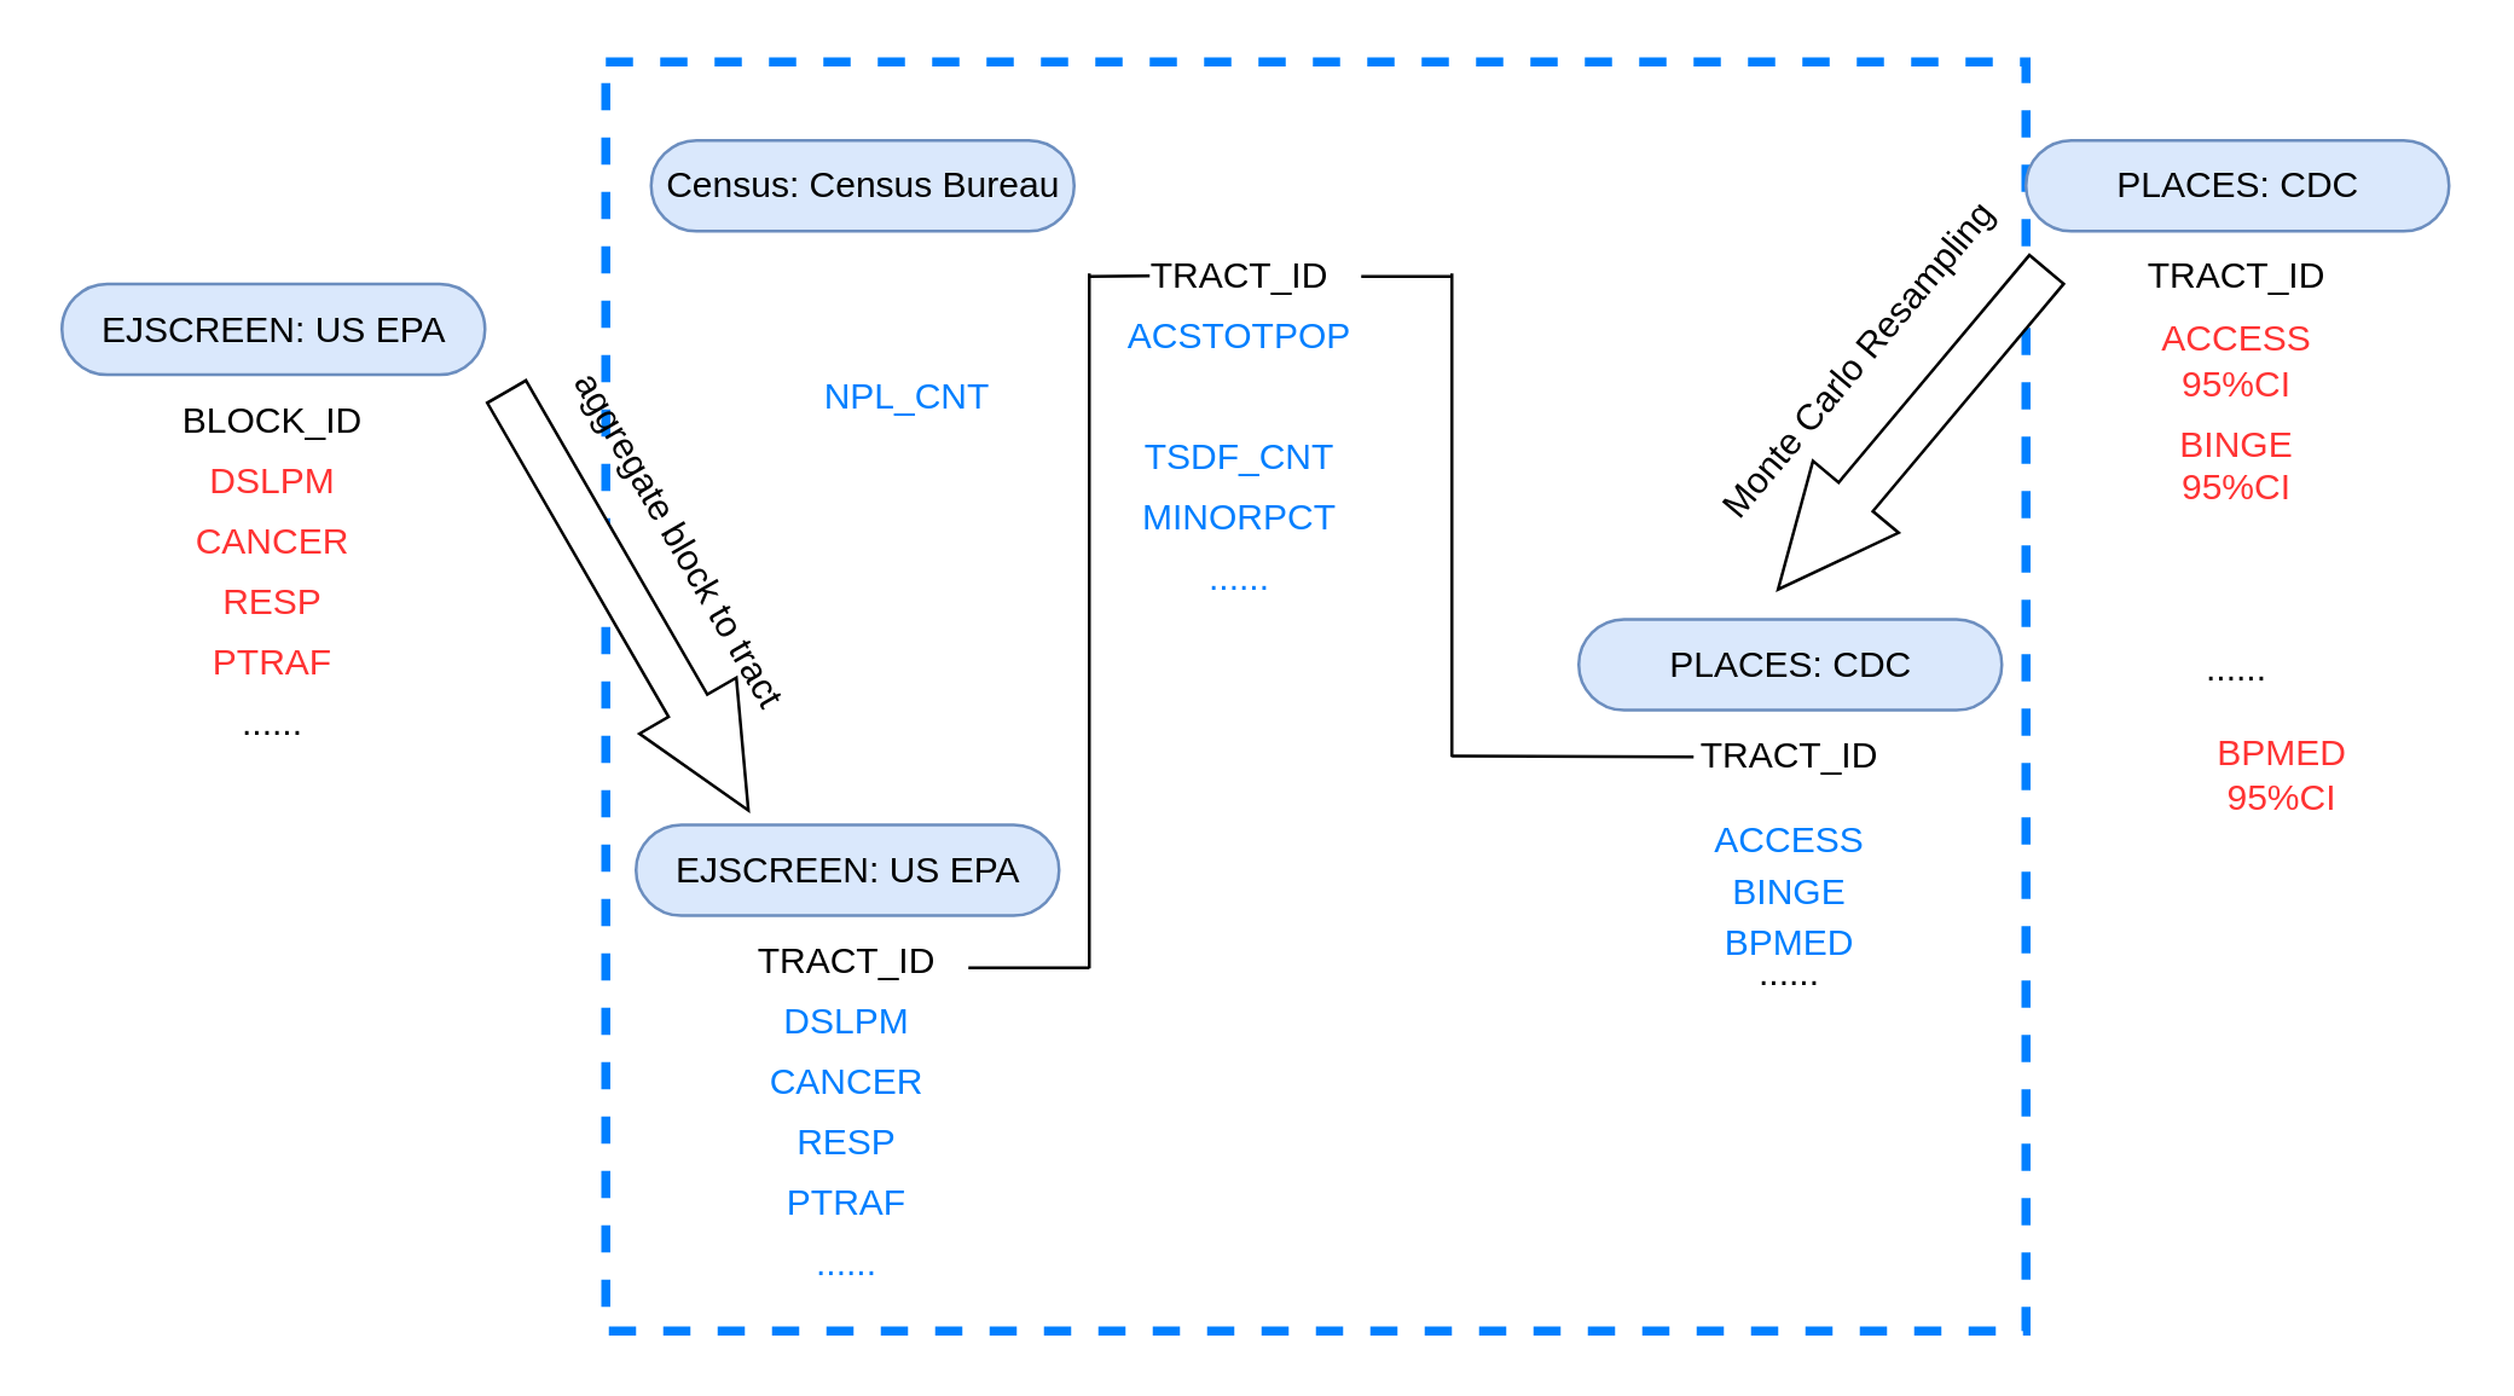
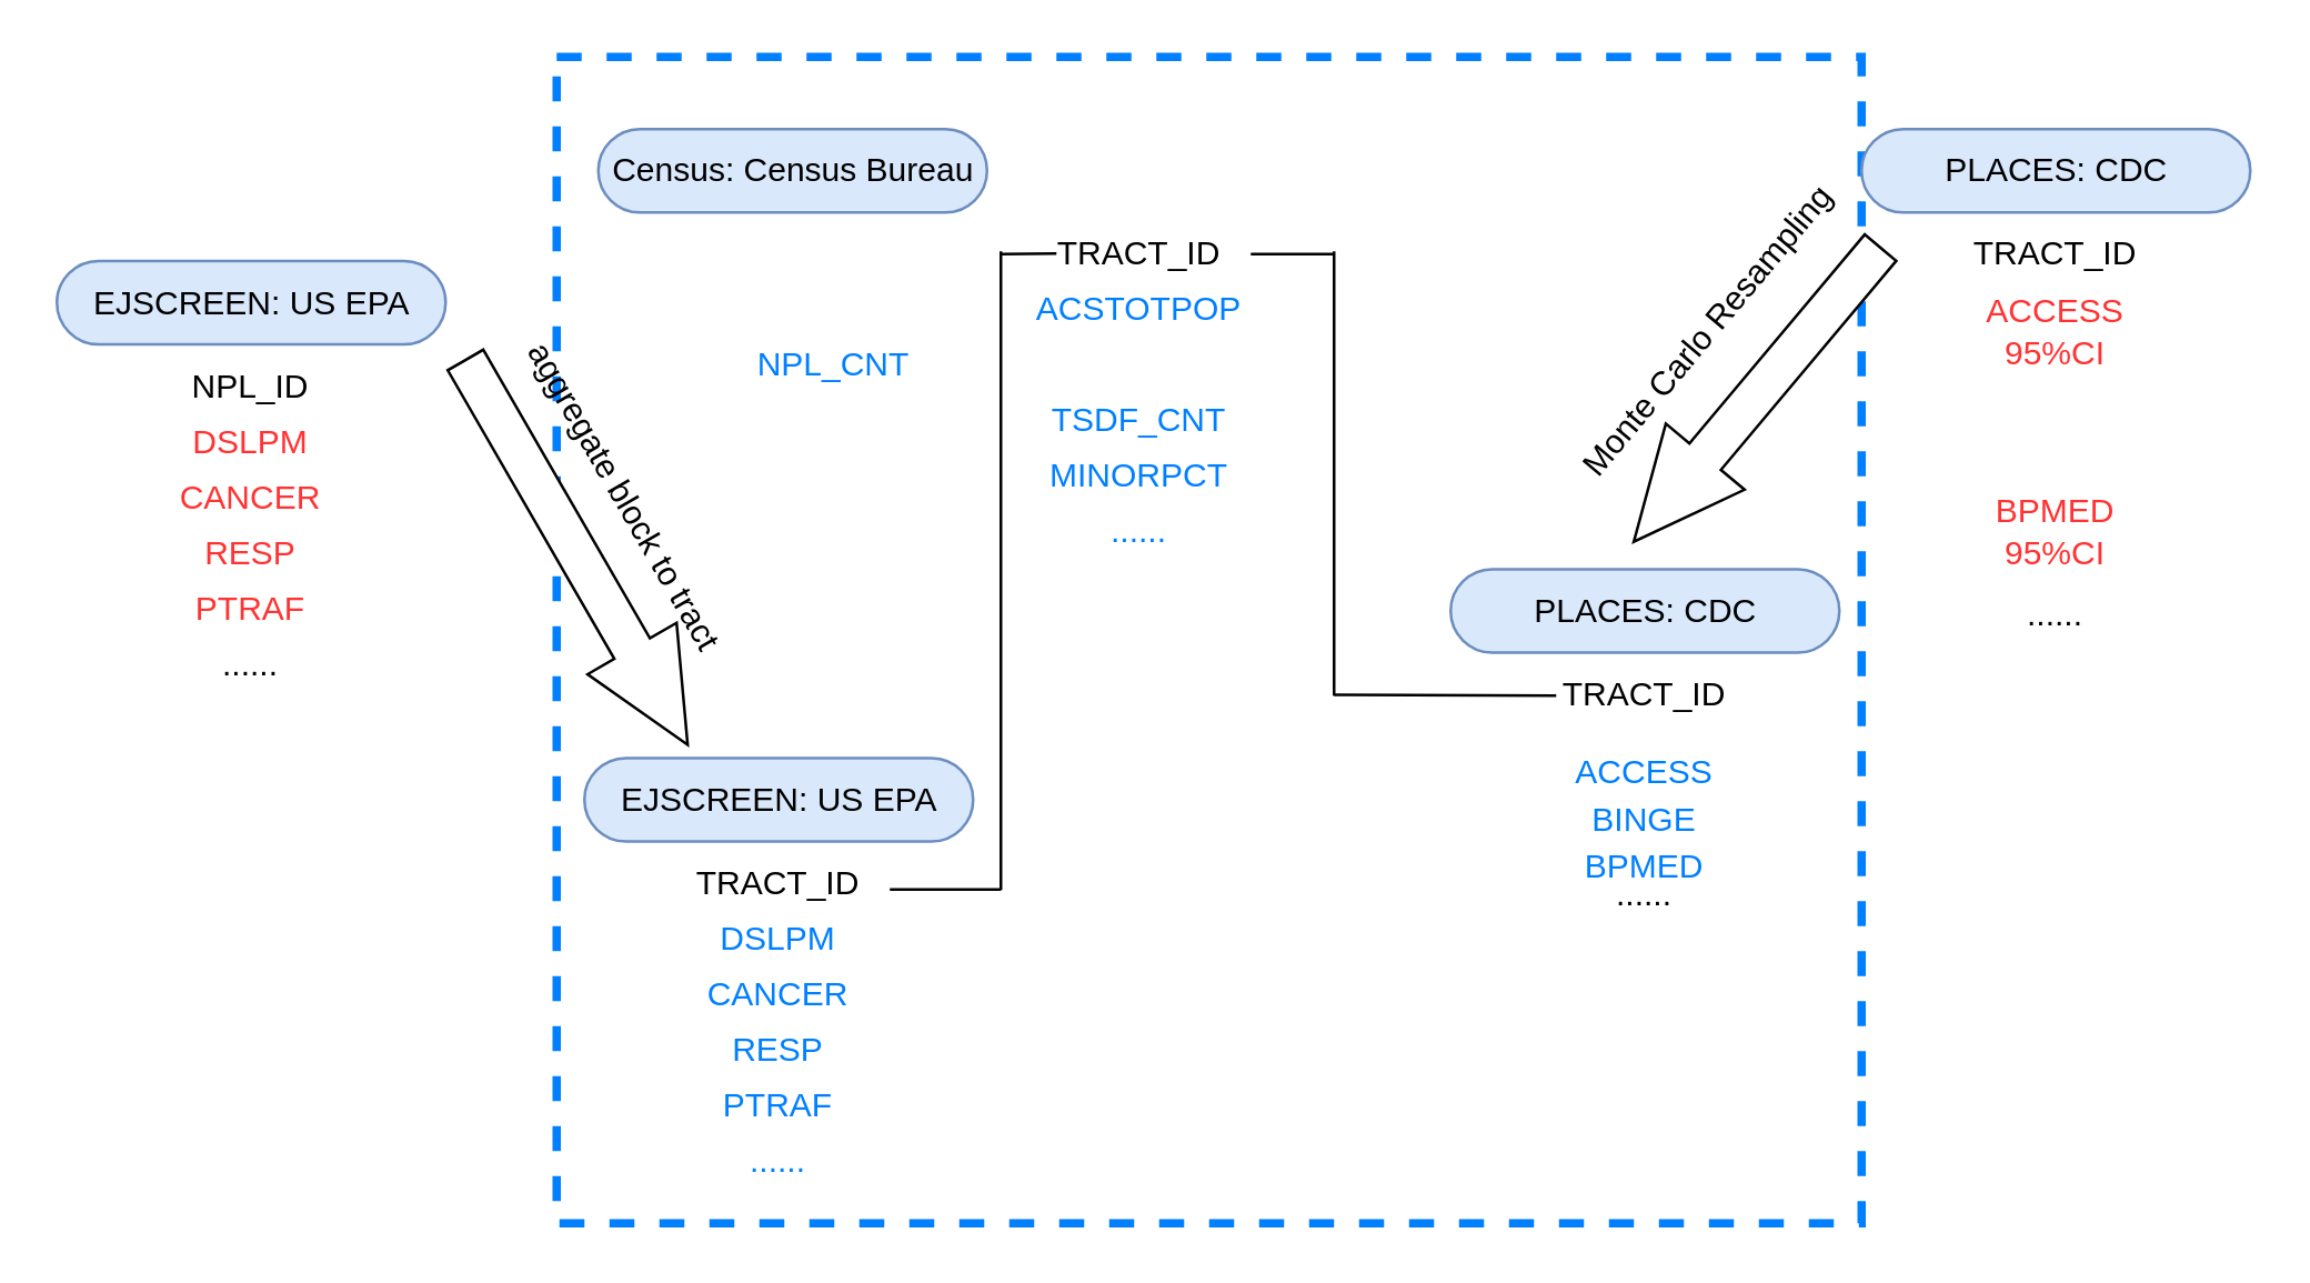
  <mxCell id="0" />
  <mxCell id="1" parent="0" />
  <mxCell id="2" value="" style="rounded=0;whiteSpace=wrap;html=1;glass=0;fontColor=#007FFF;strokeColor=#007FFF;strokeWidth=3;dashed=1;" vertex="1" parent="1"><mxGeometry x="200" width="470" height="420" as="geometry" y="20" /></mxCell>
  <mxCell id="3" value="DSLPM" style="text;html=1;strokeColor=none;fillColor=none;align=center;verticalAlign=middle;whiteSpace=wrap;rounded=0;fontColor=#FF3333;" vertex="1" parent="1"><mxGeometry x="70" y="148.5" width="40" height="20" as="geometry" /></mxCell>
  <mxCell id="4" value="CANCER" style="text;html=1;strokeColor=none;fillColor=none;align=center;verticalAlign=middle;whiteSpace=wrap;rounded=0;fontColor=#FF3333;" vertex="1" parent="1"><mxGeometry x="70" y="168.5" width="40" height="20" as="geometry" /></mxCell>
  <mxCell id="5" value="RESP" style="text;html=1;strokeColor=none;fillColor=none;align=center;verticalAlign=middle;whiteSpace=wrap;rounded=0;fontColor=#FF3333;" vertex="1" parent="1"><mxGeometry x="70" y="188.5" width="40" height="20" as="geometry" /></mxCell>
  <mxCell id="6" value="PTRAF" style="text;html=1;strokeColor=none;fillColor=none;align=center;verticalAlign=middle;whiteSpace=wrap;rounded=0;fontColor=#FF3333;" vertex="1" parent="1"><mxGeometry x="70" y="208.5" width="40" height="20" as="geometry" /></mxCell>
  <mxCell id="7" value="......" style="text;html=1;strokeColor=none;fillColor=none;align=center;verticalAlign=middle;whiteSpace=wrap;rounded=0;" vertex="1" parent="1"><mxGeometry x="70" y="228.5" width="40" height="20" as="geometry" /></mxCell>
  <mxCell id="8" value="ACSTOTPOP" style="text;html=1;strokeColor=none;fillColor=none;align=center;verticalAlign=middle;whiteSpace=wrap;rounded=0;fontColor=#007FFF;" vertex="1" parent="1"><mxGeometry x="390" y="101" width="40" height="20" as="geometry" /></mxCell>
  <mxCell id="9" value="NPL_CNT" style="text;html=1;strokeColor=none;fillColor=none;align=center;verticalAlign=middle;whiteSpace=wrap;rounded=0;fontColor=#007FFF;" vertex="1" parent="1"><mxGeometry x="280" y="121" width="40" height="20" as="geometry" /></mxCell>
  <mxCell id="10" value="TSDF_CNT" style="text;html=1;strokeColor=none;fillColor=none;align=center;verticalAlign=middle;whiteSpace=wrap;rounded=0;fontColor=#007FFF;" vertex="1" parent="1"><mxGeometry x="390" y="141" width="40" height="20" as="geometry" /></mxCell>
  <mxCell id="11" value="MINORPCT" style="text;html=1;strokeColor=none;fillColor=none;align=center;verticalAlign=middle;whiteSpace=wrap;rounded=0;fontColor=#007FFF;" vertex="1" parent="1"><mxGeometry x="390" y="161" width="40" height="20" as="geometry" /></mxCell>
  <mxCell id="12" value="......" style="text;html=1;strokeColor=none;fillColor=none;align=center;verticalAlign=middle;whiteSpace=wrap;rounded=0;fontColor=#007FFF;" vertex="1" parent="1"><mxGeometry x="390" y="181" width="40" height="20" as="geometry" /></mxCell>
  <mxCell id="13" value="ACCESS 95%CI" style="text;html=1;strokeColor=none;fillColor=none;align=center;verticalAlign=middle;whiteSpace=wrap;rounded=0;glass=1;fontColor=#FF3333;" vertex="1" parent="1"><mxGeometry x="720" y="109" width="40" height="20" as="geometry" /></mxCell>
- <mxCell id="14" value="BINGE 95%CI&lt;br&gt;&amp;nbsp;" style="text;html=1;strokeColor=none;fillColor=none;align=center;verticalAlign=middle;whiteSpace=wrap;rounded=0;glass=1;fontColor=#FF3333;" vertex="1" parent="1"><mxGeometry x="720" y="151" width="40" height="20" as="geometry" /></mxCell>
- <mxCell id="15" value="BPMED&lt;br&gt;95%CI" style="text;html=1;strokeColor=none;fillColor=none;align=center;verticalAlign=middle;whiteSpace=wrap;rounded=0;glass=1;fontColor=#FF3333;" vertex="1" parent="1"><mxGeometry x="735" y="246" width="40" height="20" as="geometry" /></mxCell>
+ <mxCell id="15" value="BPMED&lt;br&gt;95%CI" style="text;html=1;strokeColor=none;fillColor=none;align=center;verticalAlign=middle;whiteSpace=wrap;rounded=0;glass=1;fontColor=#FF3333;" vertex="1" parent="1"><mxGeometry x="720" y="181" width="40" height="20" as="geometry" /></mxCell>
  <mxCell id="16" value="......" style="text;html=1;strokeColor=none;fillColor=none;align=center;verticalAlign=middle;whiteSpace=wrap;rounded=0;glass=1;" vertex="1" parent="1"><mxGeometry x="720" y="211" width="40" height="20" as="geometry" /></mxCell>
  <mxCell id="17" value="TRACT_ID" style="text;html=1;strokeColor=none;fillColor=none;align=center;verticalAlign=middle;whiteSpace=wrap;rounded=0;glass=1;" vertex="1" parent="1"><mxGeometry x="720" y="81" width="40" height="20" as="geometry" /></mxCell>
  <mxCell id="18" value="TRACT_ID" style="text;html=1;strokeColor=none;fillColor=none;align=center;verticalAlign=middle;whiteSpace=wrap;rounded=0;glass=1;" vertex="1" parent="1"><mxGeometry x="390" y="81" width="40" height="20" as="geometry" /></mxCell>
- <mxCell id="19" value="BLOCK_ID" style="text;html=1;strokeColor=none;fillColor=none;align=center;verticalAlign=middle;whiteSpace=wrap;rounded=0;glass=1;" vertex="1" parent="1"><mxGeometry x="70" y="128.5" width="40" height="20" as="geometry" /></mxCell>
+ <mxCell id="19" value="NPL_ID" style="text;html=1;strokeColor=none;fillColor=none;align=center;verticalAlign=middle;whiteSpace=wrap;rounded=0;glass=1;" vertex="1" parent="1"><mxGeometry x="70" y="128.5" width="40" height="20" as="geometry" /></mxCell>
  <mxCell id="20" value="&lt;span style=&quot;text-align: left&quot;&gt;EJSCREEN: US EPA&lt;/span&gt;" style="html=1;dashed=0;whitespace=wrap;shape=mxgraph.dfd.start;glass=1;fillColor=#dae8fc;strokeColor=#6c8ebf;" vertex="1" parent="1"><mxGeometry x="20" y="93.5" width="140" height="30" as="geometry" /></mxCell>
  <mxCell id="21" value="&lt;span style=&quot;text-align: left&quot;&gt;Census: Census Bureau&lt;/span&gt;" style="html=1;dashed=0;whitespace=wrap;shape=mxgraph.dfd.start;glass=1;fillColor=#dae8fc;strokeColor=#6c8ebf;" vertex="1" parent="1"><mxGeometry x="215" y="46" width="140" height="30" as="geometry" /></mxCell>
  <mxCell id="22" value="&lt;span style=&quot;text-align: left&quot;&gt;PLACES: CDC&lt;/span&gt;" style="html=1;dashed=0;whitespace=wrap;shape=mxgraph.dfd.start;glass=1;fillColor=#dae8fc;strokeColor=#6c8ebf;" vertex="1" parent="1"><mxGeometry x="670" y="46" width="140" height="30" as="geometry" /></mxCell>
  <mxCell id="23" value="" style="html=1;shadow=0;dashed=0;align=center;verticalAlign=middle;shape=mxgraph.arrows2.arrow;dy=0.6;dx=40;notch=0;glass=1;rotation=60;" vertex="1" parent="1"><mxGeometry x="127.17" y="179.91" width="160" height="37" as="geometry" /></mxCell>
  <mxCell id="24" value="aggregate block to tract" style="text;html=1;strokeColor=none;fillColor=none;align=center;verticalAlign=middle;whiteSpace=wrap;rounded=0;glass=1;rotation=60;" vertex="1" parent="1"><mxGeometry x="150" y="168.5" width="150" height="20" as="geometry" /></mxCell>
  <mxCell id="25" value="DSLPM" style="text;html=1;strokeColor=none;fillColor=none;align=center;verticalAlign=middle;whiteSpace=wrap;rounded=0;fontColor=#007FFF;" vertex="1" parent="1"><mxGeometry x="260" y="327.5" width="40" height="20" as="geometry" /></mxCell>
  <mxCell id="26" value="CANCER" style="text;html=1;strokeColor=none;fillColor=none;align=center;verticalAlign=middle;whiteSpace=wrap;rounded=0;fontColor=#007FFF;" vertex="1" parent="1"><mxGeometry x="260" y="347.5" width="40" height="20" as="geometry" /></mxCell>
  <mxCell id="27" value="RESP" style="text;html=1;strokeColor=none;fillColor=none;align=center;verticalAlign=middle;whiteSpace=wrap;rounded=0;fontColor=#007FFF;" vertex="1" parent="1"><mxGeometry x="260" y="367.5" width="40" height="20" as="geometry" /></mxCell>
  <mxCell id="28" value="PTRAF" style="text;html=1;strokeColor=none;fillColor=none;align=center;verticalAlign=middle;whiteSpace=wrap;rounded=0;fontColor=#007FFF;" vertex="1" parent="1"><mxGeometry x="260" y="387.5" width="40" height="20" as="geometry" /></mxCell>
  <mxCell id="29" value="......" style="text;html=1;strokeColor=none;fillColor=none;align=center;verticalAlign=middle;whiteSpace=wrap;rounded=0;fontColor=#007FFF;" vertex="1" parent="1"><mxGeometry x="260" y="407.5" width="40" height="20" as="geometry" /></mxCell>
  <mxCell id="30" value="TRACT_ID" style="text;html=1;strokeColor=none;fillColor=none;align=center;verticalAlign=middle;whiteSpace=wrap;rounded=0;glass=1;" vertex="1" parent="1"><mxGeometry x="260" y="307.5" width="40" height="20" as="geometry" /></mxCell>
  <mxCell id="31" value="&lt;span style=&quot;text-align: left&quot;&gt;EJSCREEN: US EPA&lt;/span&gt;" style="html=1;dashed=0;whitespace=wrap;shape=mxgraph.dfd.start;glass=1;fillColor=#dae8fc;strokeColor=#6c8ebf;" vertex="1" parent="1"><mxGeometry x="210" y="272.5" width="140" height="30" as="geometry" /></mxCell>
  <mxCell id="32" value="" style="endArrow=none;html=1;fontColor=#007FFF;" edge="1" parent="1"><mxGeometry width="50" height="50" relative="1" as="geometry"><mxPoint x="320" y="319.76" as="sourcePoint" /><mxPoint x="360" y="319.76" as="targetPoint" /></mxGeometry></mxCell>
  <mxCell id="33" value="" style="endArrow=none;html=1;fontColor=#007FFF;" edge="1" parent="1"><mxGeometry width="50" height="50" relative="1" as="geometry"><mxPoint x="360" y="320" as="sourcePoint" /><mxPoint x="360" y="90" as="targetPoint" /></mxGeometry></mxCell>
  <mxCell id="34" value="" style="endArrow=none;html=1;fontColor=#007FFF;" edge="1" parent="1"><mxGeometry width="50" height="50" relative="1" as="geometry"><mxPoint x="360" y="91" as="sourcePoint" /><mxPoint x="380" y="90.76" as="targetPoint" /></mxGeometry></mxCell>
  <mxCell id="35" value="" style="endArrow=none;html=1;fontColor=#007FFF;" edge="1" parent="1"><mxGeometry width="50" height="50" relative="1" as="geometry"><mxPoint x="480" y="250" as="sourcePoint" /><mxPoint x="480" y="90" as="targetPoint" /></mxGeometry></mxCell>
  <mxCell id="36" value="" style="endArrow=none;html=1;fontColor=#007FFF;" edge="1" parent="1"><mxGeometry width="50" height="50" relative="1" as="geometry"><mxPoint x="450" y="90.95" as="sourcePoint" /><mxPoint x="480" y="91" as="targetPoint" /></mxGeometry></mxCell>
  <mxCell id="37" value="" style="endArrow=none;html=1;fontColor=#007FFF;" edge="1" parent="1"><mxGeometry width="50" height="50" relative="1" as="geometry"><mxPoint x="480" y="249.71" as="sourcePoint" /><mxPoint x="560" y="250" as="targetPoint" /></mxGeometry></mxCell>
  <mxCell id="38" value="ACCESS" style="text;html=1;strokeColor=none;fillColor=none;align=center;verticalAlign=middle;whiteSpace=wrap;rounded=0;glass=1;fontColor=#007FFF;" vertex="1" parent="1"><mxGeometry x="572" y="267.5" width="40" height="20" as="geometry" /></mxCell>
  <mxCell id="39" value="BINGE&lt;br&gt;&amp;nbsp;" style="text;html=1;strokeColor=none;fillColor=none;align=center;verticalAlign=middle;whiteSpace=wrap;rounded=0;glass=1;fontColor=#007FFF;" vertex="1" parent="1"><mxGeometry x="572" y="292" width="40" height="20" as="geometry" /></mxCell>
  <mxCell id="40" value="BPMED" style="text;html=1;strokeColor=none;fillColor=none;align=center;verticalAlign=middle;whiteSpace=wrap;rounded=0;glass=1;fontColor=#007FFF;" vertex="1" parent="1"><mxGeometry x="572" y="302" width="40" height="20" as="geometry" /></mxCell>
  <mxCell id="41" value="......" style="text;html=1;strokeColor=none;fillColor=none;align=center;verticalAlign=middle;whiteSpace=wrap;rounded=0;glass=1;" vertex="1" parent="1"><mxGeometry x="572" y="312" width="40" height="20" as="geometry" /></mxCell>
  <mxCell id="42" value="TRACT_ID" style="text;html=1;strokeColor=none;fillColor=none;align=center;verticalAlign=middle;whiteSpace=wrap;rounded=0;glass=1;" vertex="1" parent="1"><mxGeometry x="572" y="239.5" width="40" height="20" as="geometry" /></mxCell>
  <mxCell id="43" value="&lt;span style=&quot;text-align: left&quot;&gt;PLACES: CDC&lt;/span&gt;" style="html=1;dashed=0;whitespace=wrap;shape=mxgraph.dfd.start;glass=1;fillColor=#dae8fc;strokeColor=#6c8ebf;" vertex="1" parent="1"><mxGeometry x="522" y="204.5" width="140" height="30" as="geometry" /></mxCell>
  <mxCell id="44" value="" style="html=1;shadow=0;dashed=0;align=center;verticalAlign=middle;shape=mxgraph.arrows2.arrow;dy=0.6;dx=40;notch=0;glass=1;rotation=-230;" vertex="1" parent="1"><mxGeometry x="563.26" y="123.14" width="138.21" height="37" as="geometry" /></mxCell>
  <mxCell id="45" value="Monte Carlo Resampling" style="text;html=1;strokeColor=none;fillColor=none;align=center;verticalAlign=middle;whiteSpace=wrap;rounded=0;glass=1;rotation=-50;" vertex="1" parent="1"><mxGeometry x="540" y="109" width="150" height="20" as="geometry" /></mxCell>
